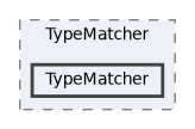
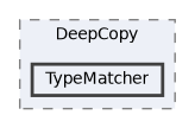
  digraph {
    compound=true
    n1 [color=grey25 fillcolor="#edf0f7" fontname=Helvetica fontsize=10 height=0.2 label=TypeMatcher shape=box style="filled,bold" width=0.4]
    subgraph cluster_1 {
      bgcolor="#edf0f7"
      fontname=Helvetica
      fontsize=10
-     label=TypeMatcher
+     label=DeepCopy
      pencolor=grey50
      style="filled,dashed"
      n1
    }
  }
